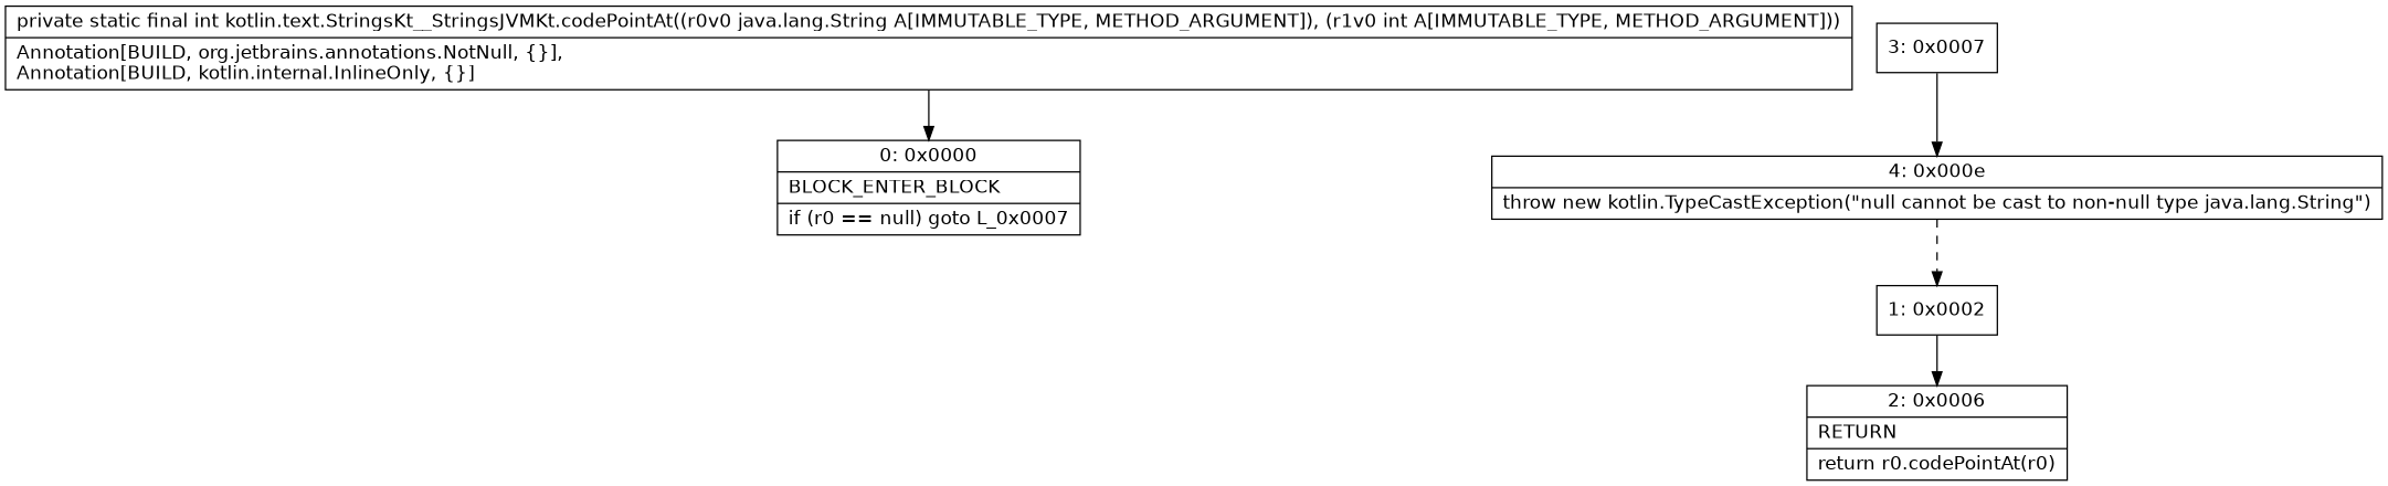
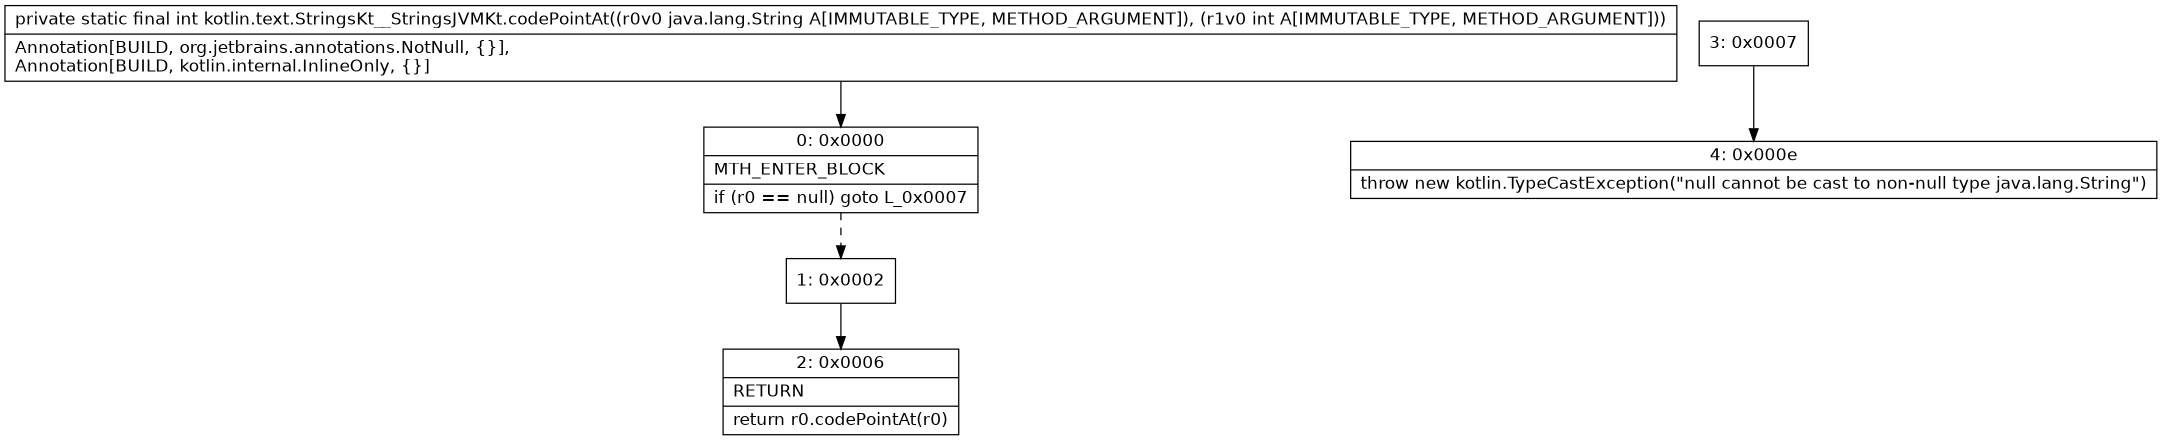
  digraph {
    fontname="DejaVu Sans"
    node [fontname="DejaVu Sans" shape=record]
    edge [fontname="DejaVu Sans"]
-   n1 [label="{0\:\ 0x0000|BLOCK_ENTER_BLOCK\l|if (r0 == null) goto L_0x0007\l}"]
+   n1 [label="{0\:\ 0x0000|MTH_ENTER_BLOCK\l|if (r0 == null) goto L_0x0007\l}"]
    n2 [label="{1\:\ 0x0002}"]
    n3 [label="{2\:\ 0x0006|RETURN\l|return r0.codePointAt(r0)\l}"]
    n4 [label="{3\:\ 0x0007}"]
    n5 [label="{4\:\ 0x000e|throw new kotlin.TypeCastException(\"null cannot be cast to non\-null type java.lang.String\")\l}"]
    n6 [label="{private static final int kotlin.text.StringsKt__StringsJVMKt.codePointAt((r0v0 java.lang.String A[IMMUTABLE_TYPE, METHOD_ARGUMENT]), (r1v0 int A[IMMUTABLE_TYPE, METHOD_ARGUMENT]))  | Annotation[BUILD, org.jetbrains.annotations.NotNull, \{\}], \lAnnotation[BUILD, kotlin.internal.InlineOnly, \{\}]\l}"]
-   n5 -> n2 [style=dashed]
+   n1 -> n2 [style=dashed]
    n2 -> n3
    n4 -> n5
    n6 -> n1
  }
